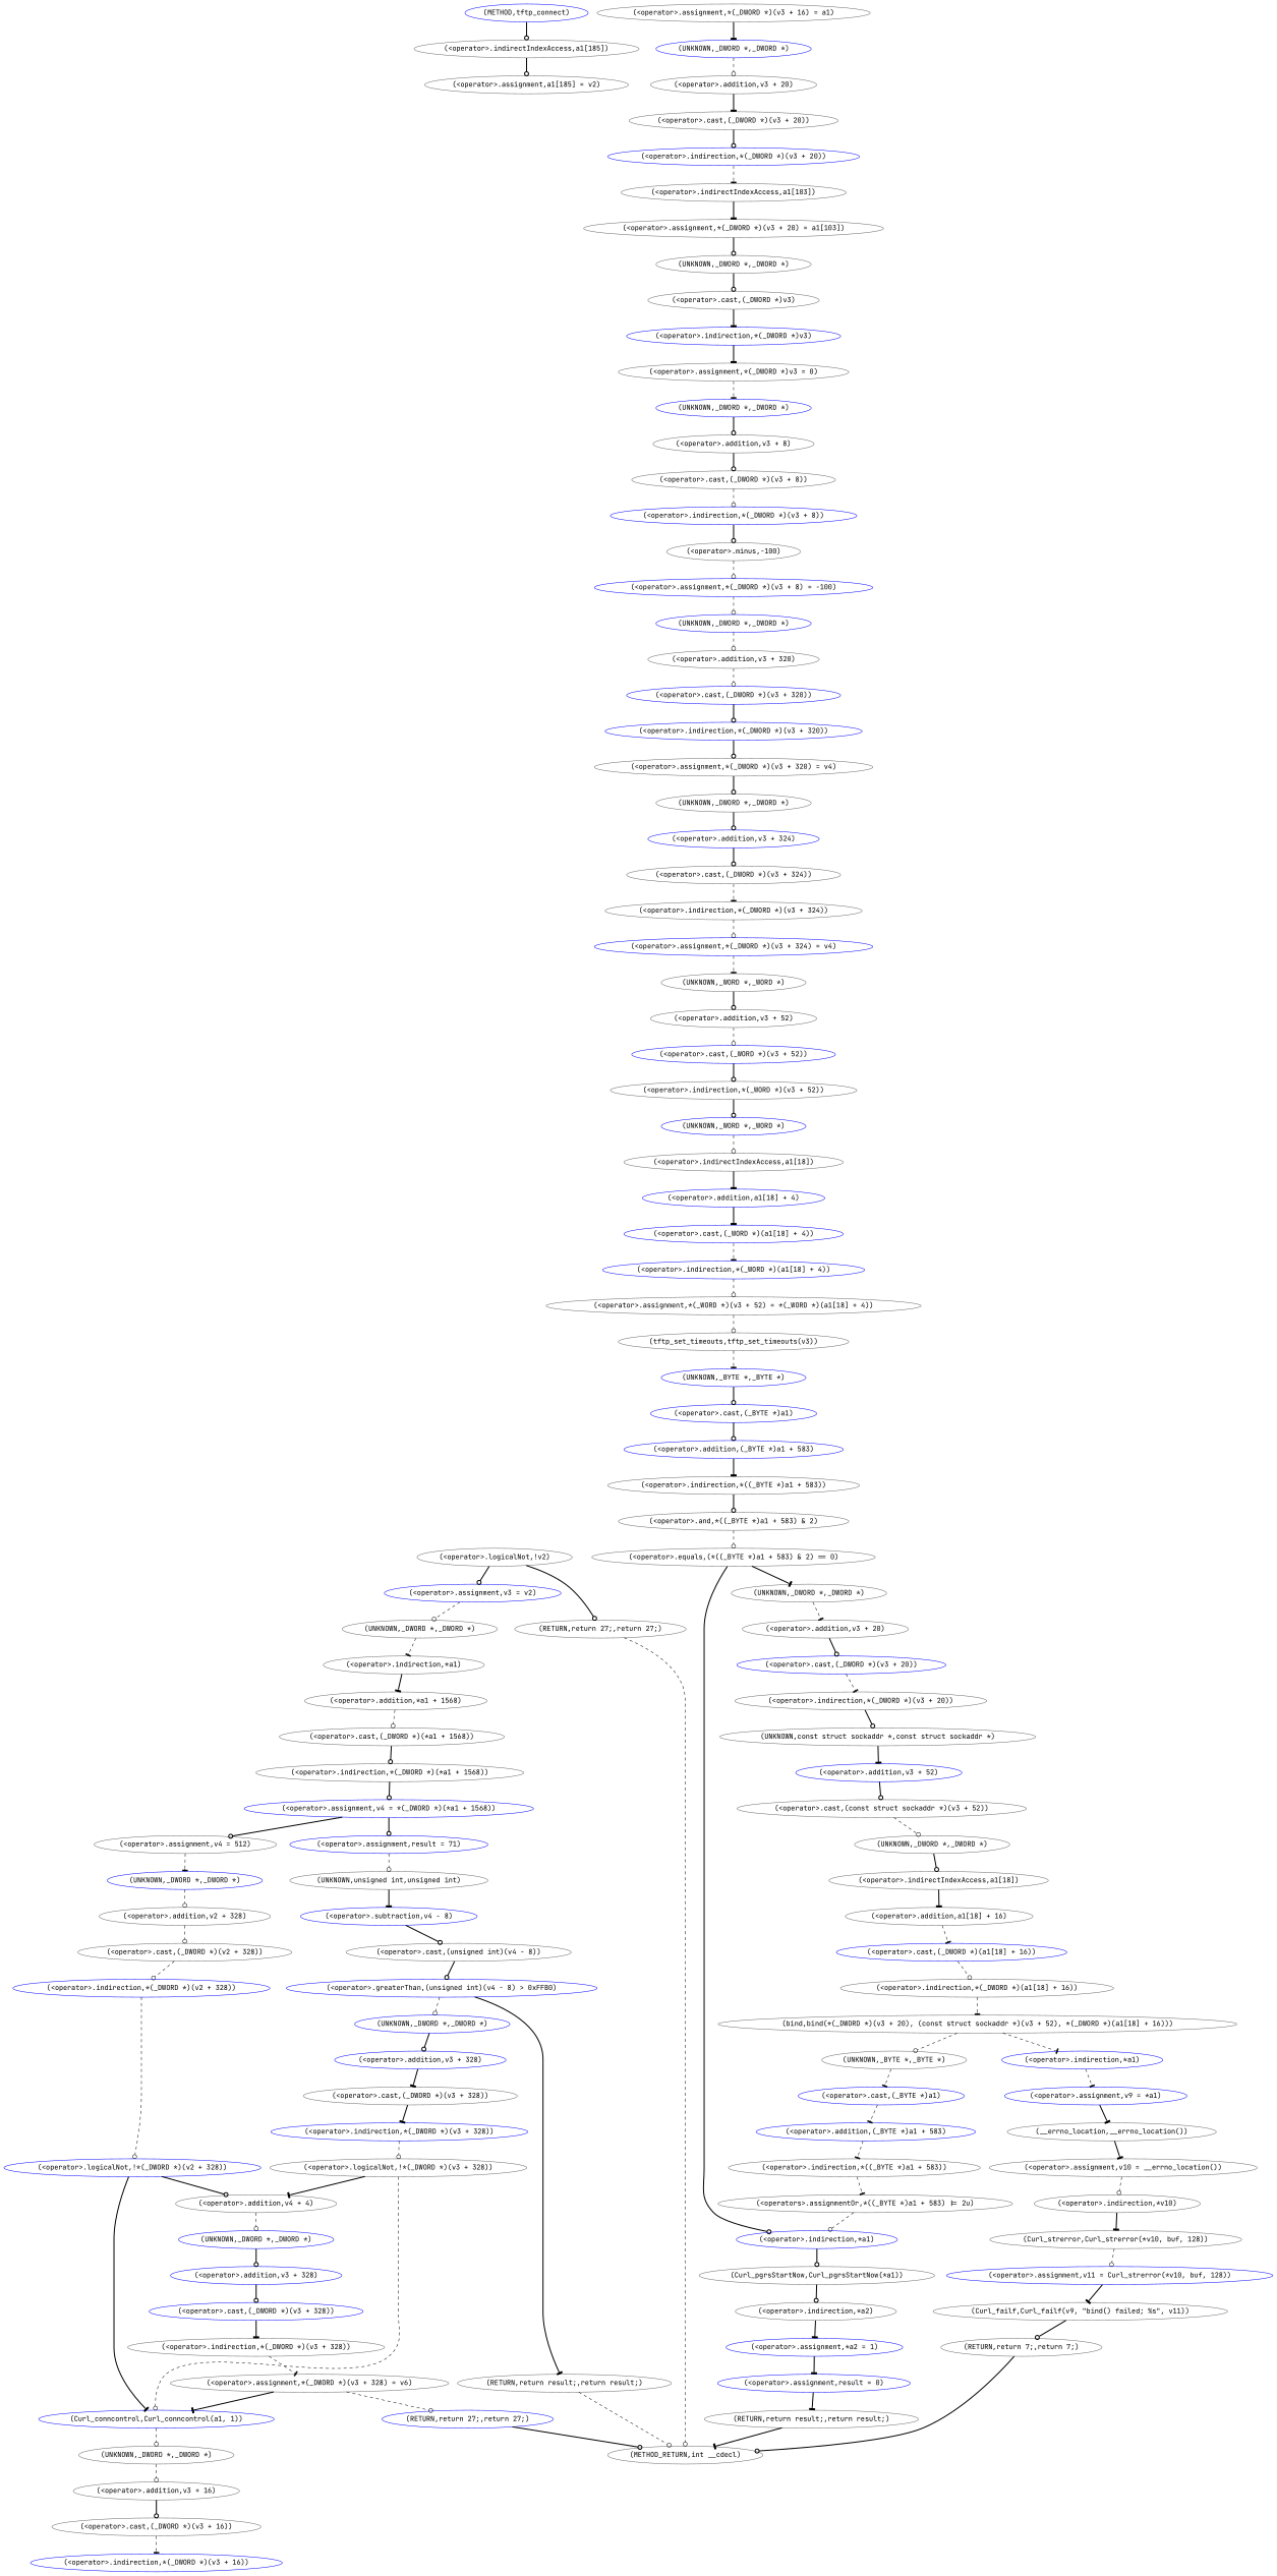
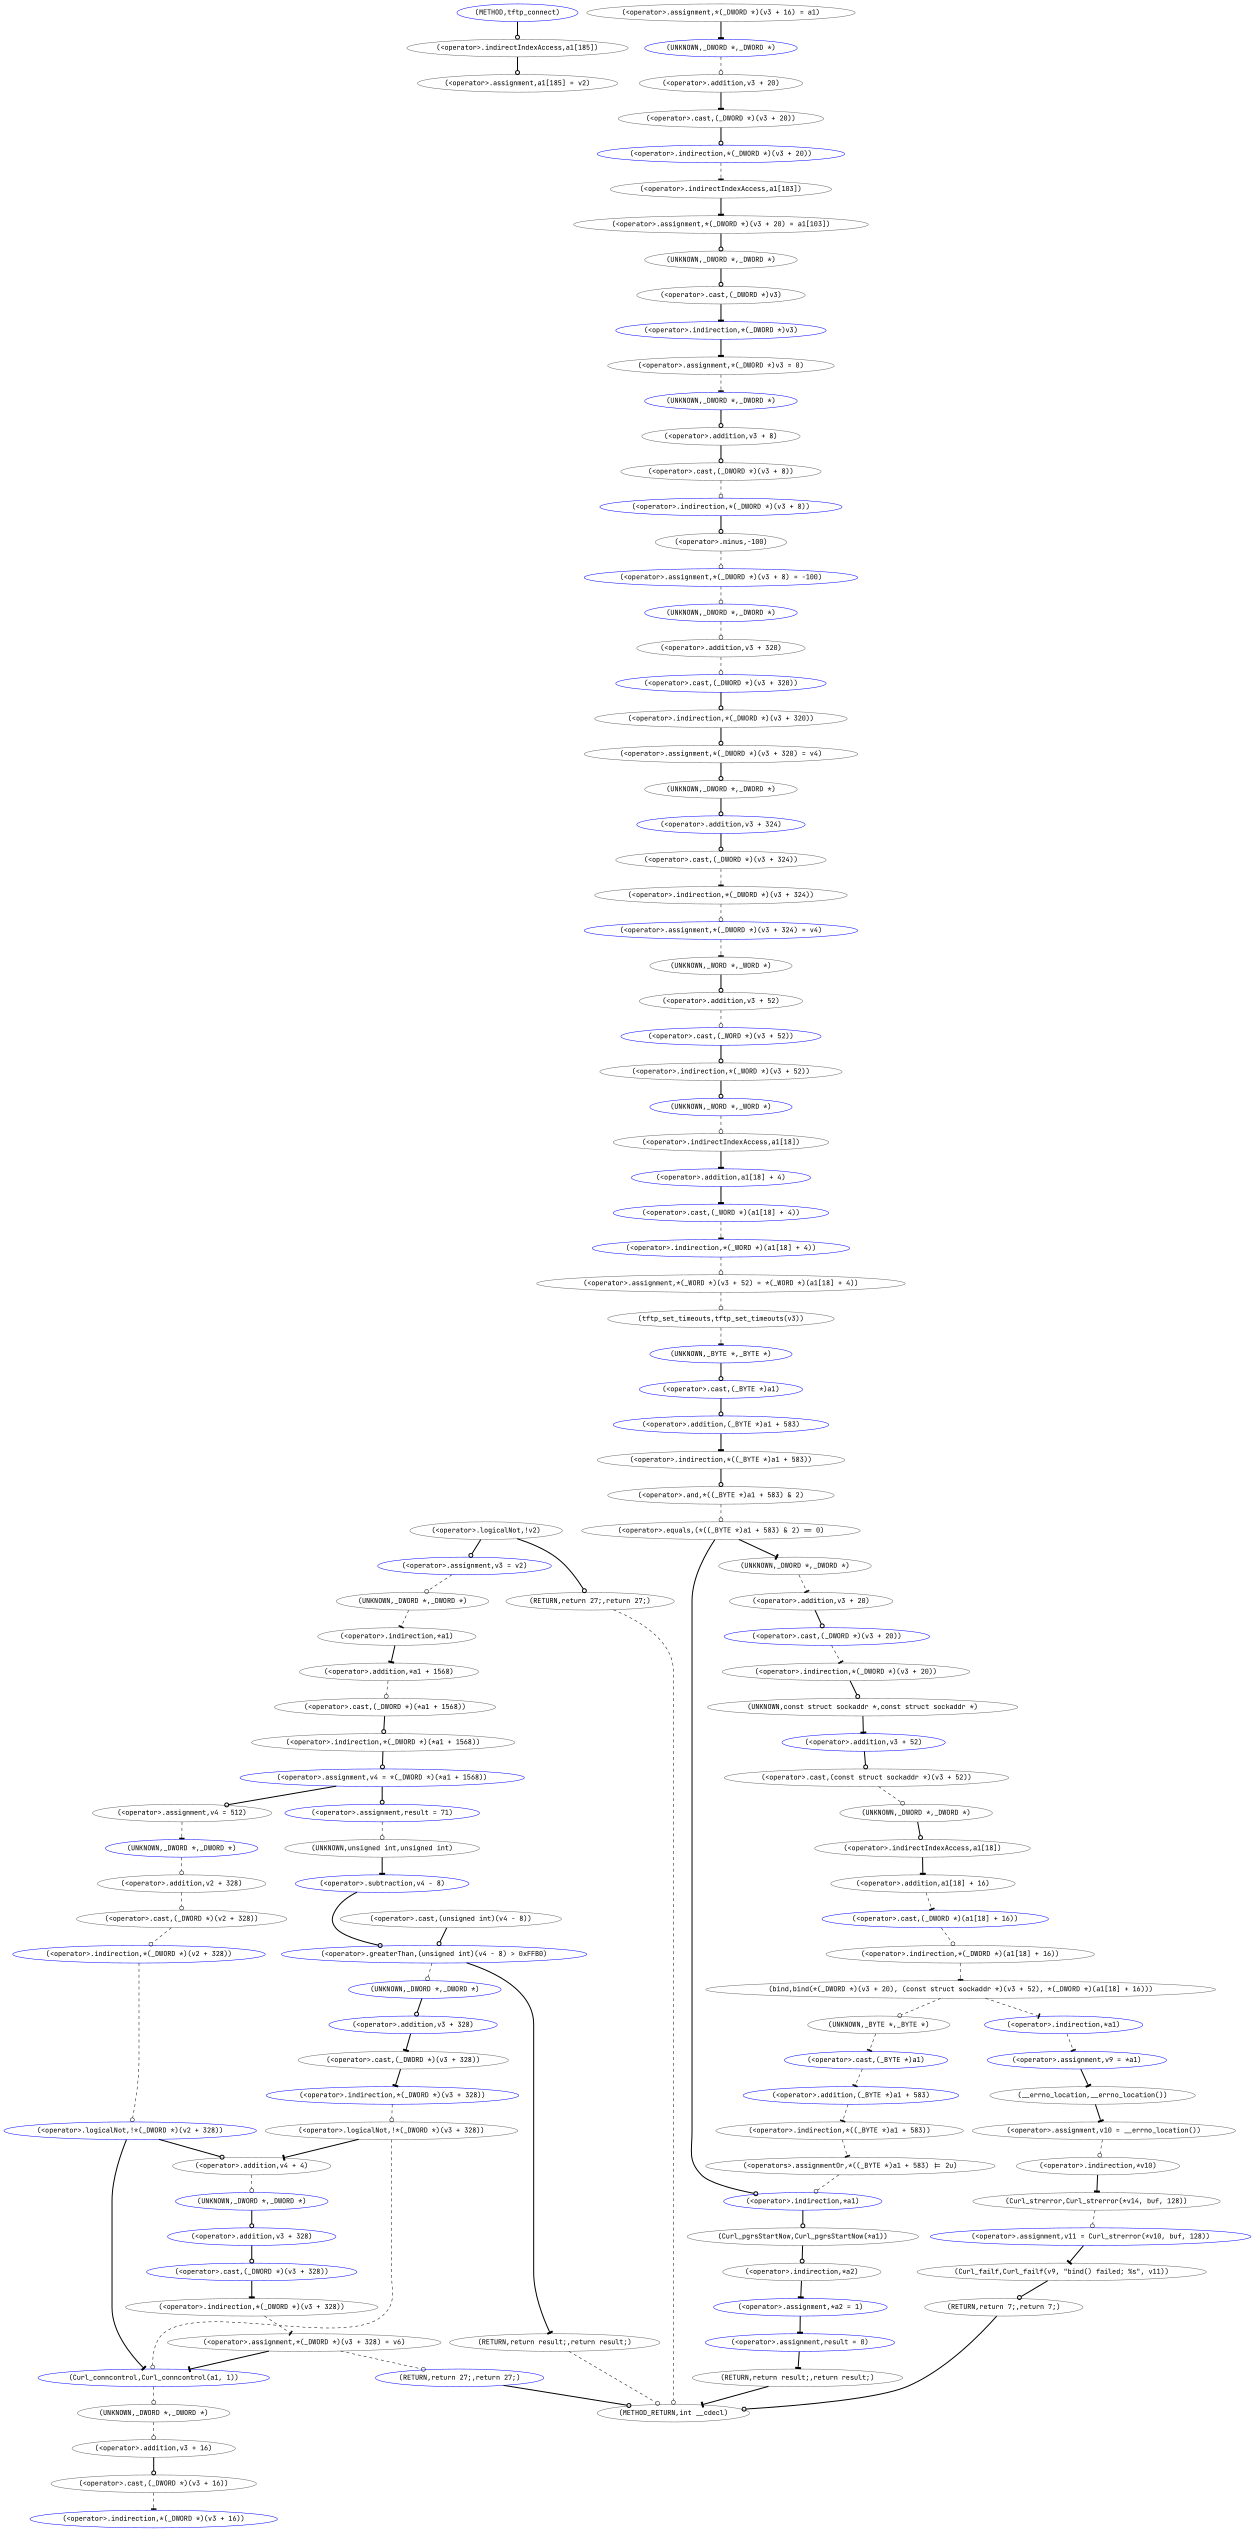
  digraph {
    fontname="JetBrains Mono"
    node [color=gray40 fontname="JetBrains Mono"]
    edge [arrowhead=odot fontname="JetBrains Mono" style=bold]
    n1 [label="(<operator>.assignment,a1[185] = v2)"]
    n2 [label="(<operator>.logicalNot,!v2)"]
    n3 [label="(RETURN,return 27;,return 27;)"]
    n4 [color=blue label="(<operator>.assignment,v3 = v2)"]
    n5 [label="(<operator>.indirectIndexAccess,a1[185])"]
    n6 [label="(METHOD_RETURN,int __cdecl)"]
    n7 [label="(UNKNOWN,_DWORD *,_DWORD *)"]
    n8 [label="(<operator>.indirection,*a1)"]
    n9 [color=blue label="(<operator>.assignment,v4 = *(_DWORD *)(*a1 + 1568))"]
    n10 [color=blue label="(<operator>.assignment,result = 71)"]
    n11 [label="(<operator>.assignment,v4 = 512)"]
    n12 [label="(UNKNOWN,unsigned int,unsigned int)"]
    n13 [color=blue label="(UNKNOWN,_DWORD *,_DWORD *)"]
    n14 [label="(<operator>.indirection,*(_DWORD *)(*a1 + 1568))"]
    n15 [label="(<operator>.cast,(_DWORD *)(*a1 + 1568))"]
    n16 [label="(<operator>.addition,*a1 + 1568)"]
    n17 [color=blue label="(<operator>.subtraction,v4 - 8)"]
    n18 [color=blue label="(<operator>.greaterThan,(unsigned int)(v4 - 8) > 0xFFB0)"]
    n19 [label="(RETURN,return result;,return result;)"]
    n20 [color=blue label="(UNKNOWN,_DWORD *,_DWORD *)"]
    n21 [color=blue label="(<operator>.addition,v3 + 328)"]
    n22 [label="(<operator>.cast,(unsigned int)(v4 - 8))"]
    n23 [label="(<operator>.logicalNot,!*(_DWORD *)(v3 + 328))"]
    n24 [label="(<operator>.addition,v4 + 4)"]
    n25 [color=blue label="(Curl_conncontrol,Curl_conncontrol(a1, 1))"]
    n26 [color=blue label="(UNKNOWN,_DWORD *,_DWORD *)"]
    n27 [label="(UNKNOWN,_DWORD *,_DWORD *)"]
    n28 [color=blue label="(<operator>.indirection,*(_DWORD *)(v3 + 328))"]
    n29 [label="(<operator>.cast,(_DWORD *)(v3 + 328))"]
    n30 [color=blue label="(<operator>.addition,v3 + 328)"]
    n31 [label="(<operator>.assignment,*(_DWORD *)(v3 + 328) = v6)"]
    n32 [color=blue label="(RETURN,return 27;,return 27;)"]
    n33 [label="(<operator>.indirection,*(_DWORD *)(v3 + 328))"]
    n34 [color=blue label="(<operator>.cast,(_DWORD *)(v3 + 328))"]
    n35 [label="(<operator>.addition,v2 + 328)"]
    n36 [color=blue label="(<operator>.logicalNot,!*(_DWORD *)(v2 + 328))"]
    n37 [color=blue label="(<operator>.indirection,*(_DWORD *)(v2 + 328))"]
    n38 [label="(<operator>.cast,(_DWORD *)(v2 + 328))"]
    n39 [label="(<operator>.addition,v3 + 16)"]
    n40 [label="(<operator>.assignment,*(_DWORD *)(v3 + 16) = a1)"]
    n41 [color=blue label="(UNKNOWN,_DWORD *,_DWORD *)"]
    n42 [label="(<operator>.addition,v3 + 20)"]
    n43 [color=blue label="(<operator>.indirection,*(_DWORD *)(v3 + 16))"]
    n44 [label="(<operator>.cast,(_DWORD *)(v3 + 16))"]
    n45 [label="(<operator>.assignment,*(_DWORD *)(v3 + 20) = a1[103])"]
    n46 [label="(UNKNOWN,_DWORD *,_DWORD *)"]
    n47 [label="(<operator>.cast,(_DWORD *)v3)"]
    n48 [color=blue label="(<operator>.indirection,*(_DWORD *)(v3 + 20))"]
    n49 [label="(<operator>.indirectIndexAccess,a1[103])"]
    n50 [label="(<operator>.cast,(_DWORD *)(v3 + 20))"]
    n51 [label="(<operator>.assignment,*(_DWORD *)v3 = 0)"]
    n52 [color=blue label="(UNKNOWN,_DWORD *,_DWORD *)"]
    n53 [label="(<operator>.addition,v3 + 8)"]
    n54 [color=blue label="(<operator>.indirection,*(_DWORD *)v3)"]
    n55 [color=blue label="(<operator>.assignment,*(_DWORD *)(v3 + 8) = -100)"]
    n56 [color=blue label="(UNKNOWN,_DWORD *,_DWORD *)"]
    n57 [label="(<operator>.addition,v3 + 320)"]
    n58 [color=blue label="(<operator>.indirection,*(_DWORD *)(v3 + 8))"]
    n59 [label="(<operator>.minus,-100)"]
    n60 [label="(<operator>.cast,(_DWORD *)(v3 + 8))"]
    n61 [label="(<operator>.assignment,*(_DWORD *)(v3 + 320) = v4)"]
    n62 [label="(UNKNOWN,_DWORD *,_DWORD *)"]
    n63 [color=blue label="(<operator>.addition,v3 + 324)"]
-   n64 [color=blue label="(<operator>.indirection,*(_DWORD *)(v3 + 320))"]
+   n64 [label="(<operator>.indirection,*(_DWORD *)(v3 + 320))"]
    n65 [color=blue label="(<operator>.cast,(_DWORD *)(v3 + 320))"]
    n66 [color=blue label="(<operator>.assignment,*(_DWORD *)(v3 + 324) = v4)"]
    n67 [label="(UNKNOWN,_WORD *,_WORD *)"]
    n68 [label="(<operator>.addition,v3 + 52)"]
    n69 [label="(<operator>.indirection,*(_DWORD *)(v3 + 324))"]
    n70 [label="(<operator>.cast,(_DWORD *)(v3 + 324))"]
    n71 [label="(<operator>.assignment,*(_WORD *)(v3 + 52) = *(_WORD *)(a1[18] + 4))"]
    n72 [label="(tftp_set_timeouts,tftp_set_timeouts(v3))"]
    n73 [color=blue label="(UNKNOWN,_BYTE *,_BYTE *)"]
    n74 [label="(<operator>.indirection,*(_WORD *)(v3 + 52))"]
    n75 [color=blue label="(UNKNOWN,_WORD *,_WORD *)"]
    n76 [label="(<operator>.indirectIndexAccess,a1[18])"]
    n77 [color=blue label="(<operator>.cast,(_WORD *)(v3 + 52))"]
    n78 [color=blue label="(<operator>.indirection,*(_WORD *)(a1[18] + 4))"]
    n79 [color=blue label="(<operator>.cast,(_WORD *)(a1[18] + 4))"]
    n80 [color=blue label="(<operator>.addition,a1[18] + 4)"]
    n81 [color=blue label="(<operator>.cast,(_BYTE *)a1)"]
    n82 [label="(<operator>.equals,(*((_BYTE *)a1 + 583) & 2) == 0)"]
    n83 [label="(UNKNOWN,_DWORD *,_DWORD *)"]
    n84 [color=blue label="(<operator>.indirection,*a1)"]
    n85 [label="(<operator>.addition,v3 + 20)"]
    n86 [label="(Curl_pgrsStartNow,Curl_pgrsStartNow(*a1))"]
    n87 [label="(<operator>.and,*((_BYTE *)a1 + 583) & 2)"]
    n88 [label="(<operator>.indirection,*((_BYTE *)a1 + 583))"]
    n89 [color=blue label="(<operator>.addition,(_BYTE *)a1 + 583)"]
    n90 [label="(bind,bind(*(_DWORD *)(v3 + 20), (const struct sockaddr *)(v3 + 52), *(_DWORD *)(a1[18] + 16)))"]
    n91 [color=blue label="(<operator>.indirection,*a1)"]
    n92 [label="(UNKNOWN,_BYTE *,_BYTE *)"]
    n93 [color=blue label="(<operator>.assignment,v9 = *a1)"]
    n94 [color=blue label="(<operator>.cast,(_BYTE *)a1)"]
    n95 [label="(<operator>.indirection,*(_DWORD *)(v3 + 20))"]
    n96 [label="(UNKNOWN,const struct sockaddr *,const struct sockaddr *)"]
    n97 [color=blue label="(<operator>.addition,v3 + 52)"]
    n98 [color=blue label="(<operator>.cast,(_DWORD *)(v3 + 20))"]
    n99 [label="(<operator>.cast,(const struct sockaddr *)(v3 + 52))"]
    n100 [label="(UNKNOWN,_DWORD *,_DWORD *)"]
    n101 [label="(<operator>.indirectIndexAccess,a1[18])"]
    n102 [label="(<operator>.indirection,*(_DWORD *)(a1[18] + 16))"]
    n103 [color=blue label="(<operator>.cast,(_DWORD *)(a1[18] + 16))"]
    n104 [label="(<operator>.addition,a1[18] + 16)"]
    n105 [label="(__errno_location,__errno_location())"]
    n106 [label="(<operator>.assignment,v10 = __errno_location())"]
    n107 [label="(<operator>.indirection,*v10)"]
-   n108 [label="(Curl_strerror,Curl_strerror(*v10, buf, 128))"]
+   n108 [label="(Curl_strerror,Curl_strerror(*v14, buf, 128))"]
    n109 [color=blue label="(<operator>.assignment,v11 = Curl_strerror(*v10, buf, 128))"]
    n110 [label="(Curl_failf,Curl_failf(v9, \"bind() failed; %s\", v11))"]
    n111 [label="(RETURN,return 7;,return 7;)"]
    n112 [label="(<operators>.assignmentOr,*((_BYTE *)a1 + 583) |= 2u)"]
    n113 [label="(<operator>.indirection,*((_BYTE *)a1 + 583))"]
    n114 [color=blue label="(<operator>.addition,(_BYTE *)a1 + 583)"]
    n115 [label="(<operator>.indirection,*a2)"]
    n116 [color=blue label="(<operator>.assignment,*a2 = 1)"]
    n117 [color=blue label="(<operator>.assignment,result = 0)"]
    n118 [label="(RETURN,return result;,return result;)"]
    n119 [color=blue label="(METHOD,tftp_connect)"]
    n2 -> n3
    n2 -> n4
    n3 -> n6 [style=dashed]
    n4 -> n7 [style=dashed]
    n5 -> n1
    n7 -> n8 [arrowhead=tee style=dashed]
    n8 -> n16 [arrowhead=tee]
    n9 -> n10
    n9 -> n11
    n10 -> n12 [style=dashed]
    n11 -> n13 [arrowhead=tee style=dashed]
    n12 -> n17 [arrowhead=tee]
    n13 -> n35 [style=dashed]
    n14 -> n9
    n15 -> n14
    n16 -> n15 [style=dashed]
-   n17 -> n22
+   n17 -> n18
    n18 -> n19 [arrowhead=tee]
    n18 -> n20 [style=dashed]
    n19 -> n6 [style=dashed]
    n20 -> n21
    n21 -> n29 [arrowhead=tee]
    n22 -> n18
    n23 -> n24 [arrowhead=tee]
    n23 -> n25 [style=dashed]
    n24 -> n26 [style=dashed]
    n25 -> n27 [style=dashed]
    n26 -> n30
    n27 -> n39 [style=dashed]
    n28 -> n23 [style=dashed]
    n29 -> n28 [arrowhead=tee]
    n30 -> n34
    n31 -> n25 [arrowhead=tee]
    n31 -> n32 [style=dashed]
    n32 -> n6
    n33 -> n31 [arrowhead=tee style=dashed]
    n34 -> n33 [arrowhead=tee]
    n35 -> n38 [style=dashed]
    n36 -> n24
    n36 -> n25 [arrowhead=tee]
    n37 -> n36 [style=dashed]
    n38 -> n37 [style=dashed]
    n39 -> n44
    n40 -> n41 [arrowhead=tee]
    n41 -> n42 [style=dashed]
    n42 -> n50 [arrowhead=tee]
    n44 -> n43 [arrowhead=tee style=dashed]
    n45 -> n46
    n46 -> n47
    n47 -> n54 [arrowhead=tee]
    n48 -> n49 [arrowhead=tee style=dashed]
    n49 -> n45 [arrowhead=tee]
    n50 -> n48
    n51 -> n52 [arrowhead=tee style=dashed]
    n52 -> n53
    n53 -> n60
    n54 -> n51 [arrowhead=tee]
    n55 -> n56 [style=dashed]
    n56 -> n57 [style=dashed]
    n57 -> n65 [style=dashed]
    n58 -> n59
    n59 -> n55 [style=dashed]
    n60 -> n58 [style=dashed]
    n61 -> n62
    n62 -> n63
    n63 -> n70
    n64 -> n61
    n65 -> n64
    n66 -> n67 [arrowhead=tee style=dashed]
    n67 -> n68
    n68 -> n77 [style=dashed]
    n69 -> n66 [style=dashed]
    n70 -> n69 [arrowhead=tee style=dashed]
    n71 -> n72 [style=dashed]
    n72 -> n73 [arrowhead=tee style=dashed]
    n73 -> n81
    n74 -> n75
    n75 -> n76 [style=dashed]
    n76 -> n80 [arrowhead=tee]
    n77 -> n74
    n78 -> n71 [style=dashed]
    n79 -> n78 [arrowhead=tee style=dashed]
    n80 -> n79 [arrowhead=tee]
    n81 -> n89
    n82 -> n83 [arrowhead=tee]
    n82 -> n84
    n83 -> n85 [arrowhead=tee style=dashed]
    n84 -> n86
    n85 -> n98
    n86 -> n115
    n87 -> n82 [style=dashed]
    n88 -> n87
    n89 -> n88 [arrowhead=tee]
    n90 -> n91 [arrowhead=tee style=dashed]
    n90 -> n92 [style=dashed]
    n91 -> n93 [arrowhead=tee style=dashed]
    n92 -> n94 [arrowhead=tee style=dashed]
    n93 -> n105 [arrowhead=tee]
    n94 -> n114 [arrowhead=tee style=dashed]
    n95 -> n96
    n96 -> n97 [arrowhead=tee]
    n97 -> n99
    n98 -> n95 [arrowhead=tee style=dashed]
    n99 -> n100 [style=dashed]
    n100 -> n101
    n101 -> n104 [arrowhead=tee]
    n102 -> n90 [arrowhead=tee style=dashed]
    n103 -> n102 [style=dashed]
    n104 -> n103 [arrowhead=tee style=dashed]
    n105 -> n106 [arrowhead=tee]
    n106 -> n107 [style=dashed]
    n107 -> n108 [arrowhead=tee]
    n108 -> n109 [style=dashed]
    n109 -> n110 [arrowhead=tee]
    n110 -> n111
    n111 -> n6
    n112 -> n84 [style=dashed]
    n113 -> n112 [arrowhead=tee style=dashed]
    n114 -> n113 [arrowhead=tee style=dashed]
    n115 -> n116 [arrowhead=tee]
    n116 -> n117 [arrowhead=tee]
    n117 -> n118 [arrowhead=tee]
    n118 -> n6 [arrowhead=tee]
    n119 -> n5
  }
